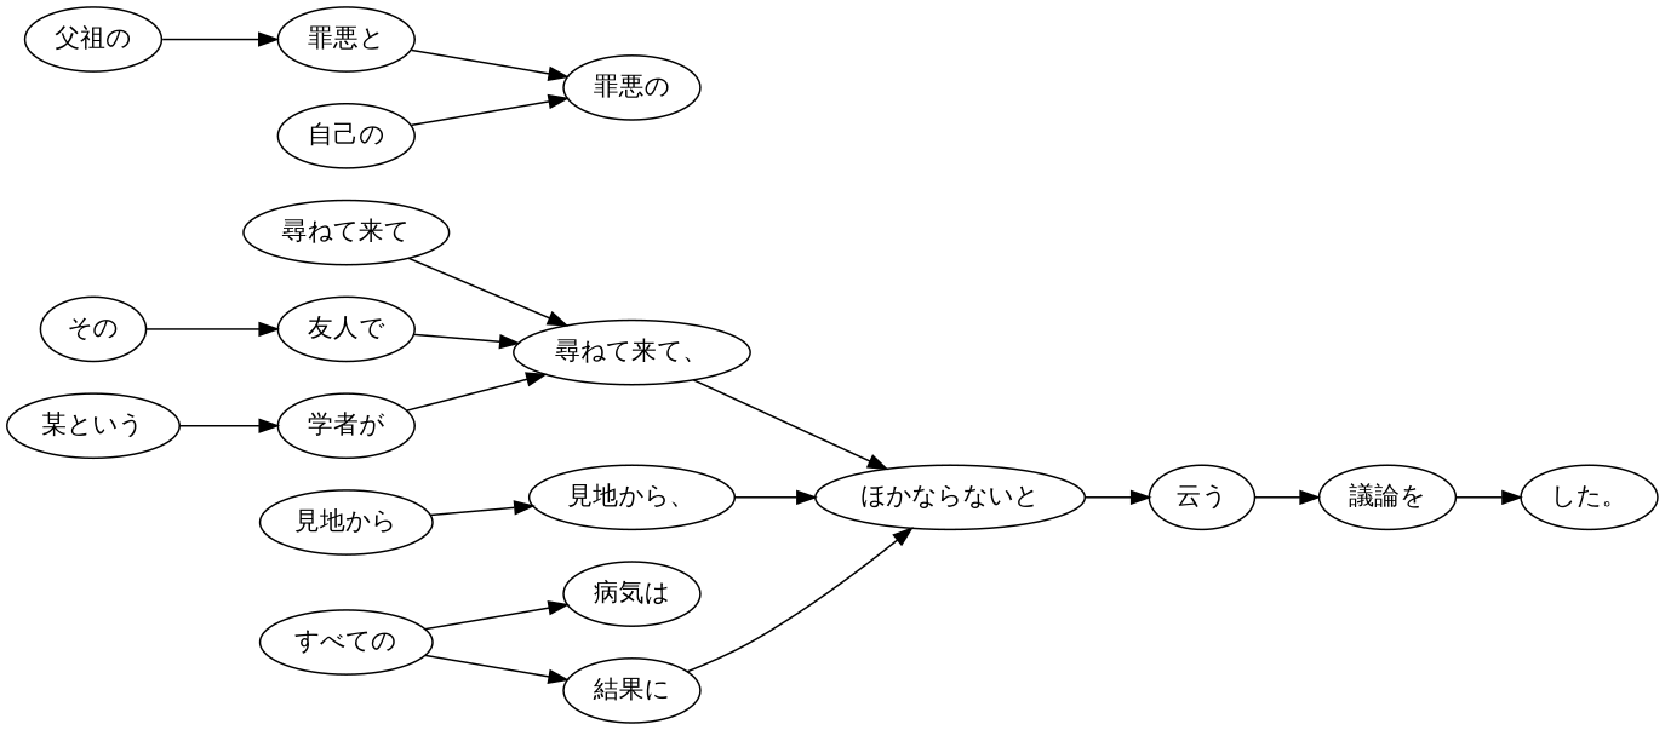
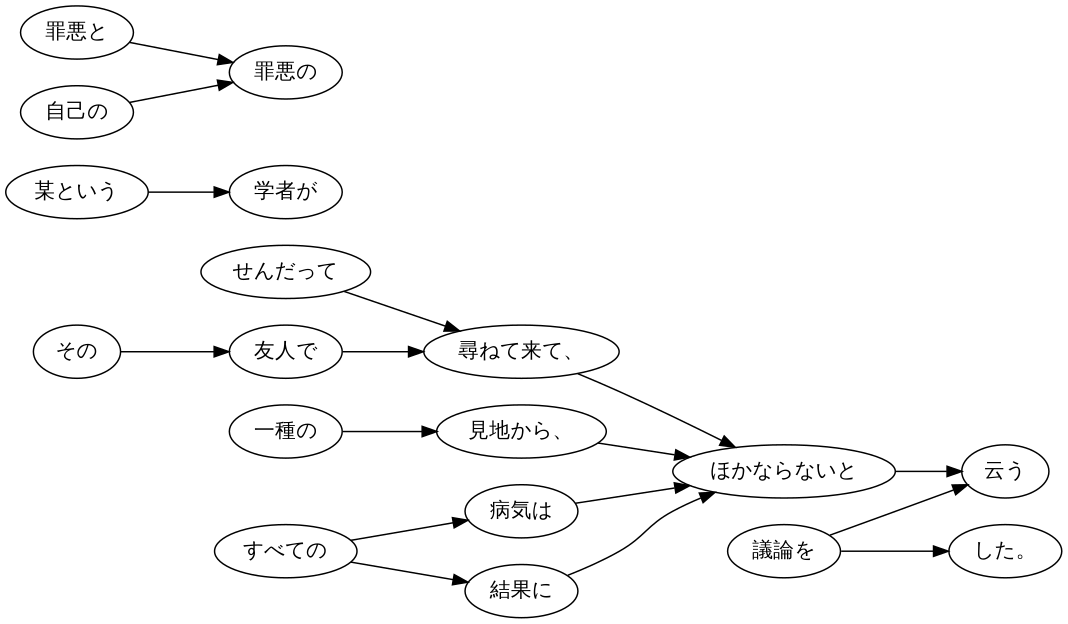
  digraph {
    fontname="EB Garamond"
    rankdir=LR
    node [fontname="EB Garamond"]
    edge [fontname="EB Garamond"]
-   n1 [label="尋ねて来て"]
+   n1 [label="せんだって"]
    n2 [label="尋ねて来て、"]
    n3 [label="ほかならないと"]
    n4 [label="その"]
    n5 [label="友人で"]
    n6 [label="某という"]
    n7 [label="学者が"]
    n8 [label="云う"]
-   n9 [label="見地から"]
+   n9 [label="一種の"]
    n10 [label="見地から、"]
    n11 [label="すべての"]
    n12 [label="病気は"]
    n13 [label="結果に"]
-   n14 [label="父祖の"]
    n15 [label="罪悪と"]
    n16 [label="罪悪の"]
    n17 [label="自己の"]
    n18 [label="議論を"]
    n19 [label="した。"]
    n1 -> n2
    n2 -> n3
    n3 -> n8
    n4 -> n5
    n5 -> n2
    n6 -> n7
-   n7 -> n2
-   n8 -> n18
+   n18 -> n8
    n9 -> n10
    n10 -> n3
    n11 -> n12
    n11 -> n13
+   n12 -> n3
    n13 -> n3
-   n14 -> n15
    n15 -> n16
    n17 -> n16
    n18 -> n19
  }
